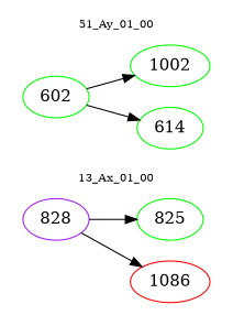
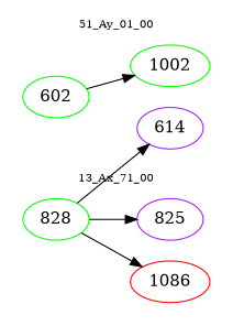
  digraph {
    rankdir=LR
    node [color=green]
    edge [color=black]
    n1 [label=602]
-   n2 [label=614]
+   n2 [color=purple label=614]
    n3 [label=1002]
-   n4 [color=purple label=828]
+   n4 [label=828]
    n5 [color=red label=1086]
-   n6 [label=825]
+   n6 [color=purple label=825]
    subgraph cluster_1 {
      color=white
      fontsize=10
      label="51_Ay_01_00"
      n1
      n2
      n3
    }
    subgraph cluster_2 {
      color=white
      fontsize=10
-     label="13_Ax_01_00"
+     label="13_Ax_71_00"
      n4
      n5
      n6
    }
-   n1 -> n2
+   n4 -> n2
    n1 -> n3
    n4 -> n5
    n4 -> n6
  }
